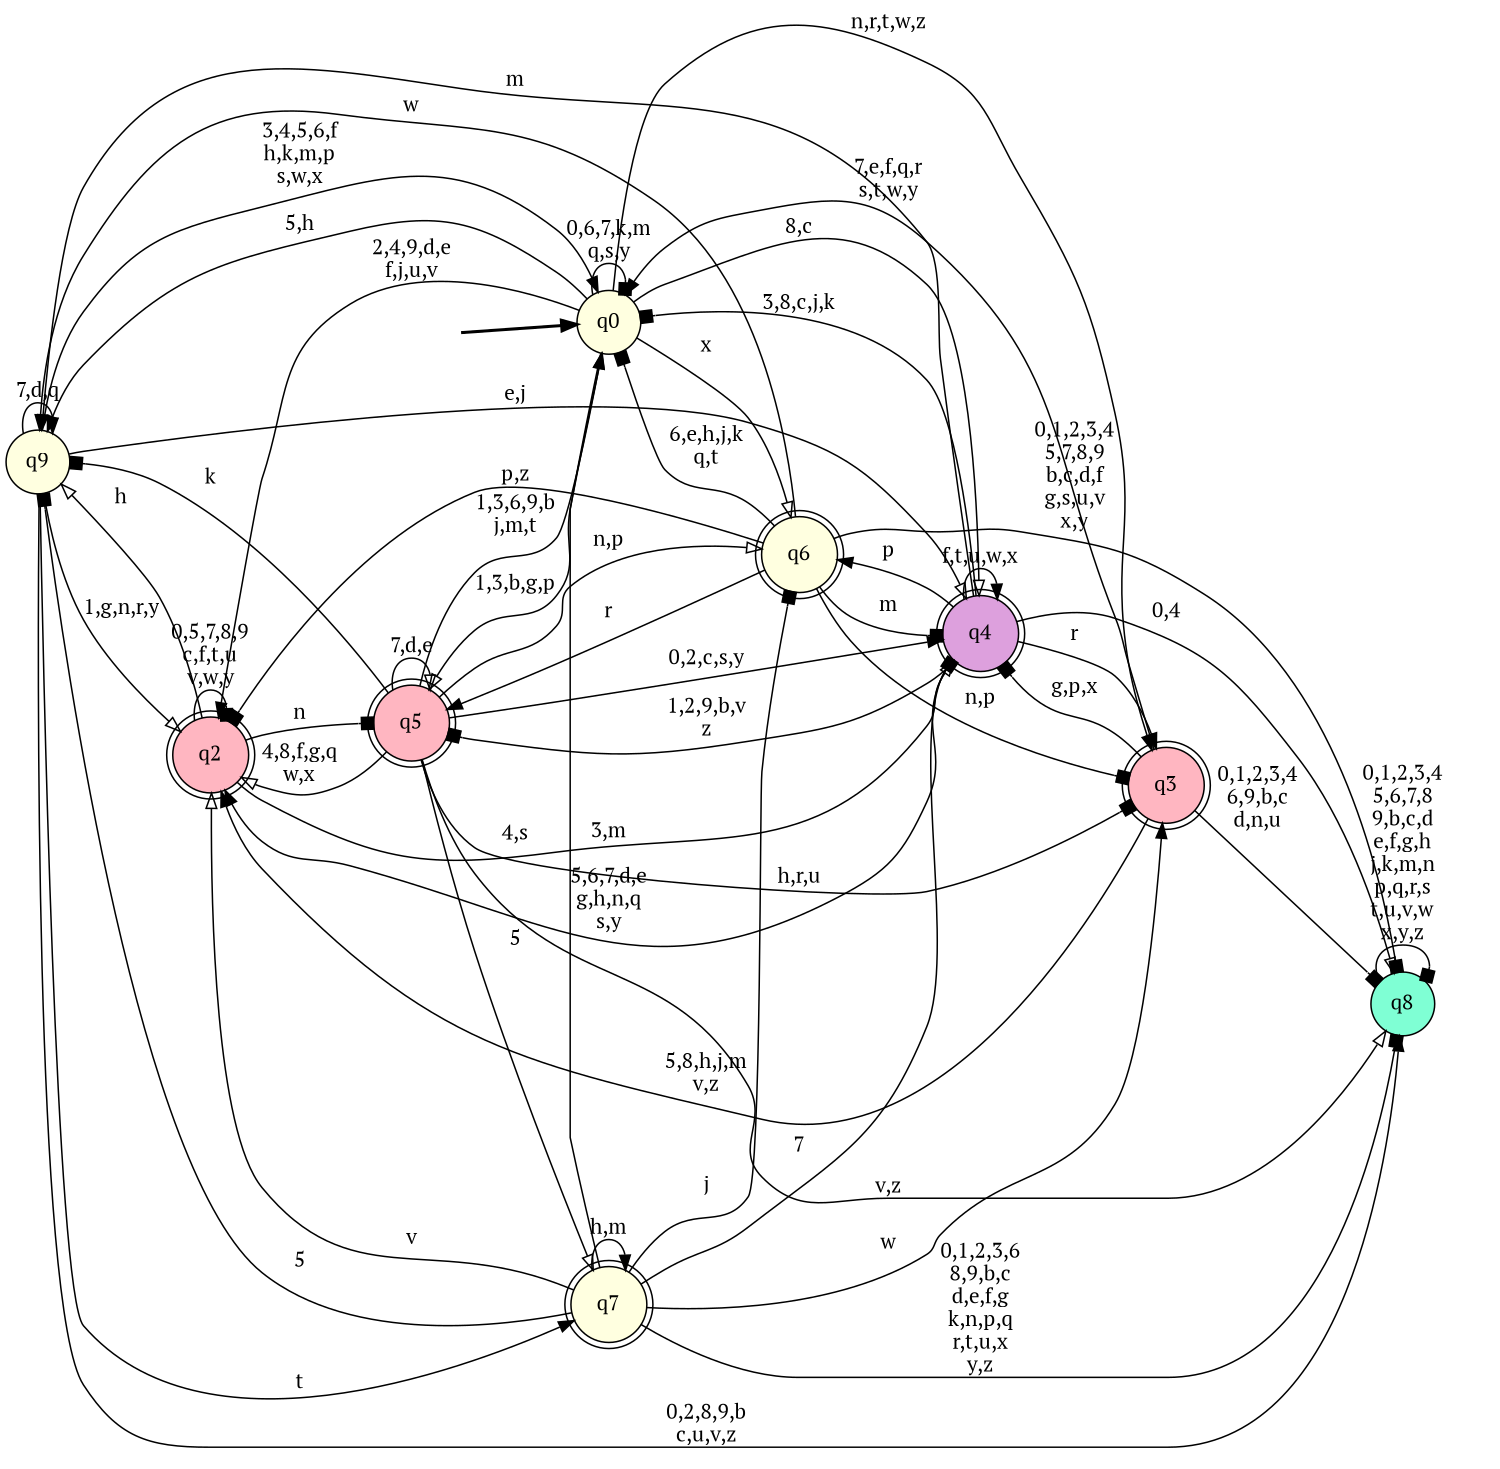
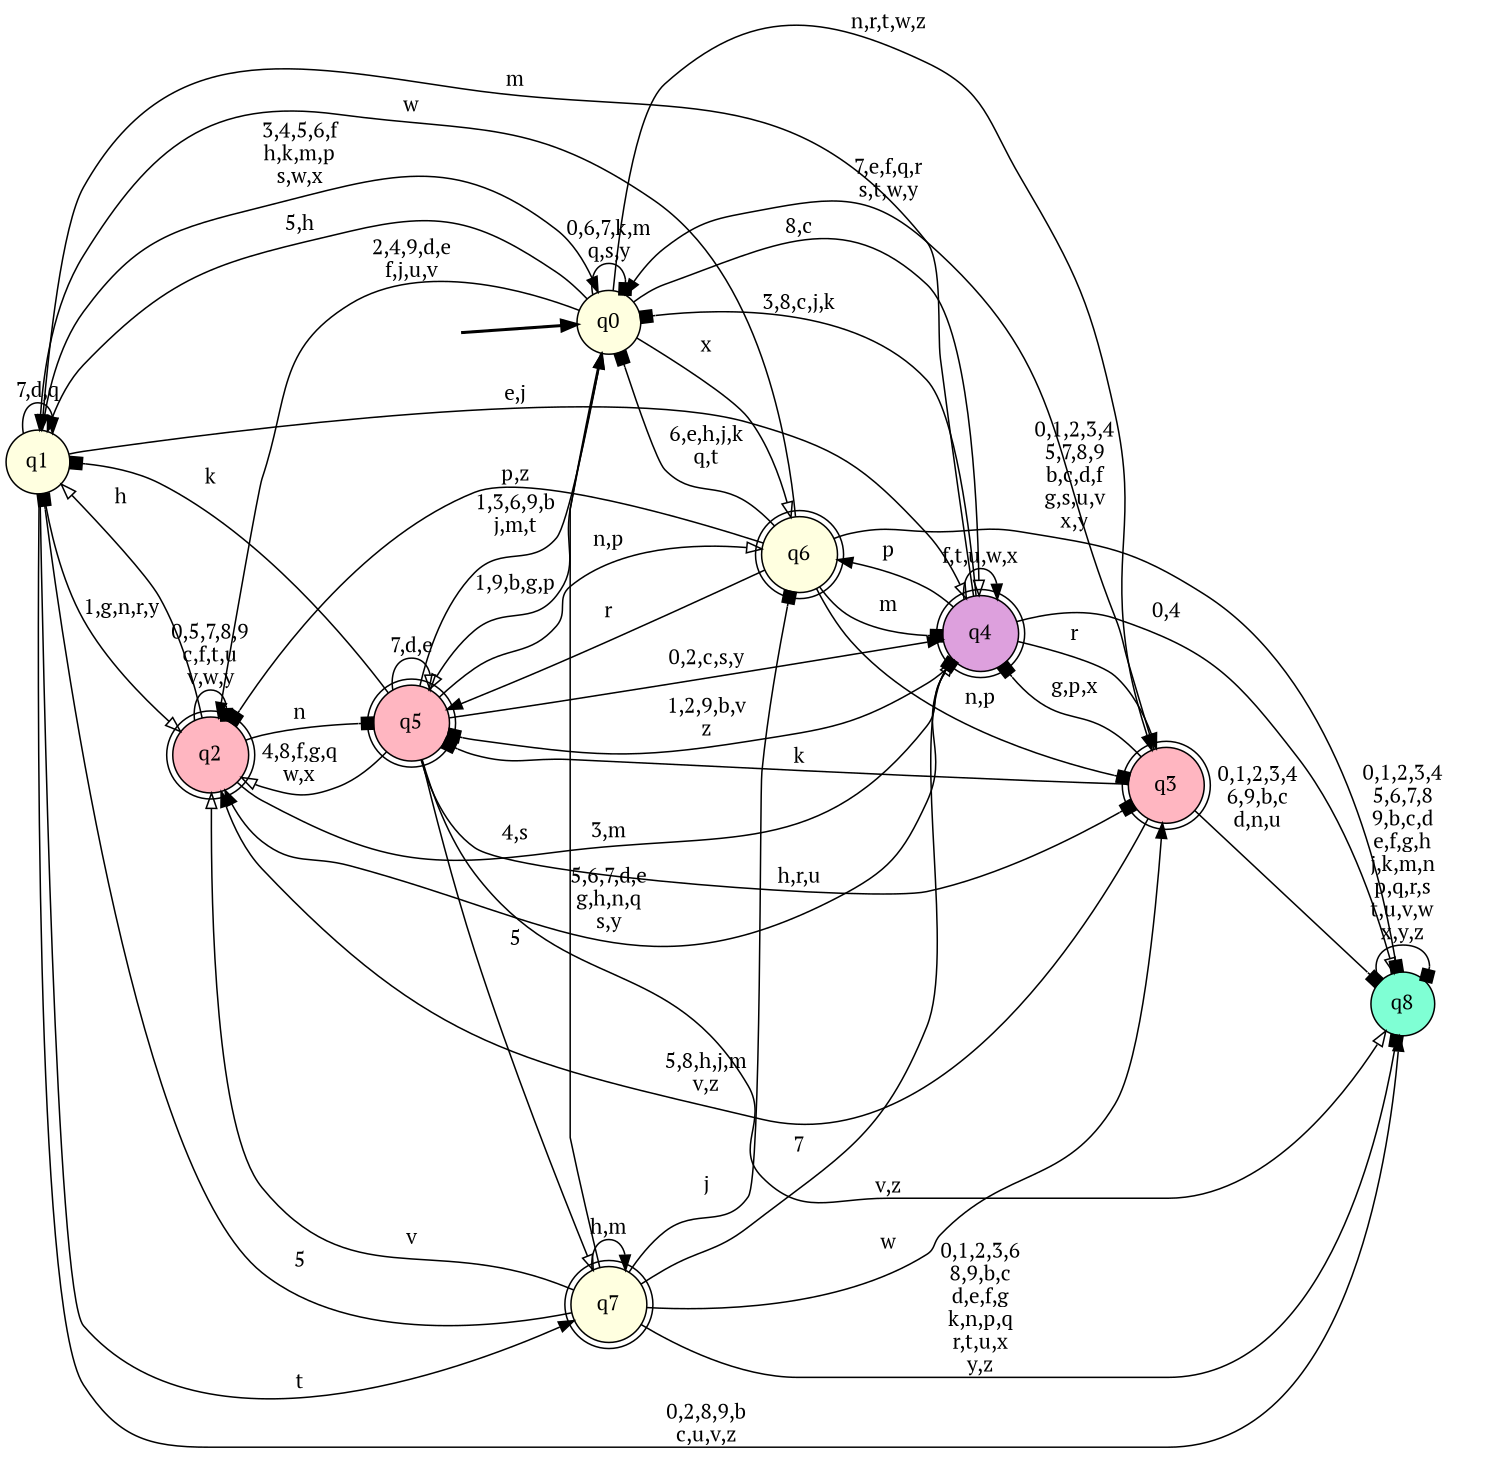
  digraph {
    fontname="PT Serif"
    rankdir=LR
    node [fontname="PT Serif" shape=doublecircle style="rounded,filled" color=black fillcolor=lightyellow]
    edge [arrowhead=normal fontname="PT Serif"]
    __start0 [height=0 shape=none style=invis width=0 color="" fillcolor=""]
    n2 [label=q0 shape=circle style=filled]
-   n3 [label=q9 shape=circle style=filled]
+   n3 [label=q1 shape=circle style=filled]
    n4 [fillcolor=lightpink label=q2]
    n5 [fillcolor=lightpink label=q3]
    n6 [fillcolor=plum label=q4]
    n7 [fillcolor=lightpink label=q5]
    n8 [label=q6]
    n9 [label=q7]
    n10 [fillcolor=aquamarine label=q8 shape=circle style=filled]
    subgraph cluster_1 {
      nodesep=0.15
      ranksep=0.15
      style=invis
      __start0
      n2
    }
    __start0 -> n2 [penwidth=2]
    n2 -> n2 [arrowhead=box label="0,6,7,k,m\nq,s,y"]
    n2 -> n3 [label="5,h"]
    n2 -> n4 [label="2,4,9,d,e\nf,j,u,v"]
    n2 -> n5 [label="n,r,t,w,z"]
    n2 -> n6 [arrowhead=onormal label="8,c"]
-   n2 -> n7 [arrowhead=onormal label="1,3,b,g,p"]
+   n2 -> n7 [arrowhead=onormal label="1,9,b,g,p"]
    n2 -> n8 [arrowhead=onormal label=x]
    n3 -> n2 [label="3,4,5,6,f\nh,k,m,p\ns,w,x"]
    n3 -> n3 [label="7,d,q"]
    n3 -> n4 [arrowhead=onormal label="1,g,n,r,y"]
    n3 -> n6 [arrowhead=onormal label="e,j"]
    n3 -> n9 [label=t]
    n3 -> n10 [label="0,2,8,9,b\nc,u,v,z"]
    n4 -> n3 [arrowhead=onormal label=h]
    n4 -> n4 [arrowhead=box label="0,5,7,8,9\nc,f,t,u\nv,w,y"]
    n4 -> n6 [arrowhead=onormal label="3,m"]
    n4 -> n7 [arrowhead=box label=n]
    n5 -> n2 [label="7,e,f,q,r\ns,t,w,y"]
    n5 -> n4 [label="5,8,h,j,m\nv,z"]
    n5 -> n6 [arrowhead=box label="g,p,x"]
+   n5 -> n7 [arrowhead=box label=k]
    n5 -> n10 [arrowhead=box label="0,1,2,3,4\n6,9,b,c\nd,n,u"]
    n6 -> n2 [arrowhead=box label="3,8,c,j,k"]
    n6 -> n3 [label=m]
    n6 -> n4 [label="5,6,7,d,e\ng,h,n,q\ns,y"]
    n6 -> n5 [label=r]
    n6 -> n6 [label="f,t,u,w,x"]
    n6 -> n7 [arrowhead=box label="1,2,9,b,v\nz"]
    n6 -> n8 [label=p]
    n6 -> n10 [arrowhead=onormal label="0,4"]
    n7 -> n2 [label="1,3,6,9,b\nj,m,t"]
    n7 -> n3 [arrowhead=box label=k]
    n7 -> n4 [arrowhead=onormal label="4,8,f,g,q\nw,x"]
    n7 -> n5 [arrowhead=box label="h,r,u"]
    n7 -> n6 [label="0,2,c,s,y"]
    n7 -> n7 [arrowhead=onormal label="7,d,e"]
    n7 -> n8 [arrowhead=onormal label="n,p"]
    n7 -> n9 [arrowhead=onormal label=5]
    n7 -> n10 [arrowhead=onormal label="v,z"]
    n8 -> n2 [arrowhead=box label="6,e,h,j,k\nq,t"]
    n8 -> n3 [label=w]
    n8 -> n4 [arrowhead=box label="p,z"]
    n8 -> n5 [arrowhead=box label="n,p"]
    n8 -> n6 [arrowhead=box label=m]
    n8 -> n7 [label=r]
    n8 -> n10 [arrowhead=box label="0,1,2,3,4\n5,7,8,9\nb,c,d,f\ng,s,u,v\nx,y"]
    n9 -> n2 [arrowhead=onormal label="4,s"]
    n9 -> n3 [arrowhead=box label=5]
    n9 -> n4 [arrowhead=onormal label=v]
    n9 -> n5 [label=w]
    n9 -> n6 [arrowhead=box label=7]
    n9 -> n8 [arrowhead=box label=j]
    n9 -> n9 [label="h,m"]
    n9 -> n10 [arrowhead=box label="0,1,2,3,6\n8,9,b,c\nd,e,f,g\nk,n,p,q\nr,t,u,x\ny,z"]
    n10 -> n10 [arrowhead=box label="0,1,2,3,4\n5,6,7,8\n9,b,c,d\ne,f,g,h\nj,k,m,n\np,q,r,s\nt,u,v,w\nx,y,z"]
  }
